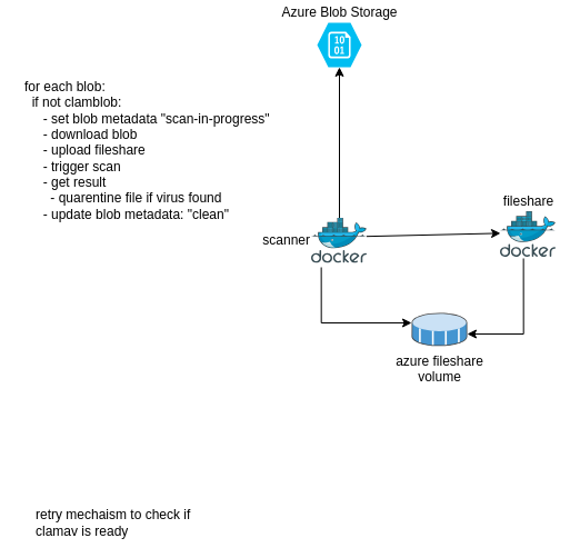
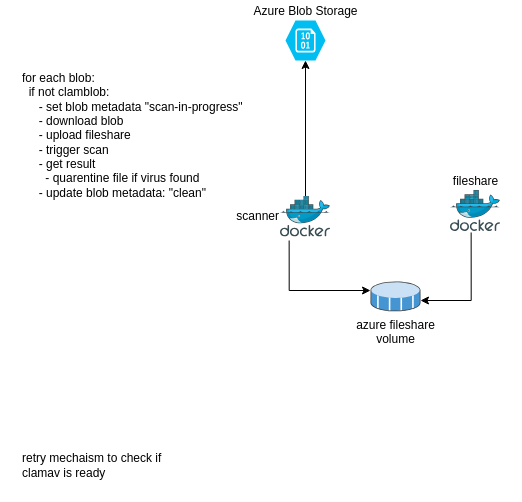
  <mxCell id="0" />
  <mxCell id="1" parent="0" />
  <mxCell id="2" style="edgeStyle=orthogonalEdgeStyle;rounded=0;orthogonalLoop=1;jettySize=auto;html=1;exitX=0.173;exitY=1.085;exitDx=0;exitDy=0;exitPerimeter=0;" edge="1" parent="1" source="3" target="5"><mxGeometry relative="1" as="geometry"><Array as="points"><mxPoint x="289" y="290" /></Array></mxGeometry></mxCell>
  <mxCell id="3" value="scanner" style="image;sketch=0;aspect=fixed;html=1;points=[];align=right;fontSize=12;image=img/lib/mscae/Docker.svg;labelPosition=left;verticalLabelPosition=middle;verticalAlign=middle;" vertex="1" parent="1"><mxGeometry x="280" y="195.5" width="50" height="41" as="geometry" /></mxCell>
  <mxCell id="4" value="fileshare" style="image;sketch=0;aspect=fixed;html=1;points=[];align=center;fontSize=12;image=img/lib/mscae/Docker.svg;labelPosition=center;verticalLabelPosition=top;verticalAlign=bottom;" vertex="1" parent="1"><mxGeometry x="450" y="190" width="50" height="41" as="geometry" /></mxCell>
  <mxCell id="5" value="azure fileshare&lt;br&gt;volume" style="shadow=0;dashed=0;html=1;labelPosition=center;verticalLabelPosition=bottom;verticalAlign=top;align=center;outlineConnect=0;shape=mxgraph.veeam.3d.datastore_volume;" vertex="1" parent="1"><mxGeometry x="370" y="281" width="50" height="30" as="geometry" /></mxCell>
- <mxCell id="6" value="retry mechaism to check if clamav is ready" style="text;html=1;strokeColor=none;fillColor=none;align=left;verticalAlign=middle;whiteSpace=wrap;rounded=0;" vertex="1" parent="1"><mxGeometry x="30" y="455" width="170" height="30" as="geometry" /></mxCell>
- <mxCell id="7" value="" style="endArrow=classic;html=1;rounded=0;entryX=0;entryY=0.472;entryDx=0;entryDy=0;entryPerimeter=0;exitX=0.987;exitY=0.407;exitDx=0;exitDy=0;exitPerimeter=0;" edge="1" parent="1" source="3" target="4"><mxGeometry width="50" height="50" relative="1" as="geometry"><mxPoint x="220" y="160" as="sourcePoint" /><mxPoint x="270" y="110" as="targetPoint" /></mxGeometry></mxCell>
+ <mxCell id="6" value="retry mechaism to check if clamav is ready" style="text;html=1;strokeColor=none;fillColor=none;align=left;verticalAlign=middle;whiteSpace=wrap;rounded=0;" vertex="1" parent="1"><mxGeometry x="20" y="450" width="170" height="30" as="geometry" /></mxCell>
  <mxCell id="8" style="edgeStyle=orthogonalEdgeStyle;rounded=0;orthogonalLoop=1;jettySize=auto;html=1;exitX=0.413;exitY=1.024;exitDx=0;exitDy=0;exitPerimeter=0;" edge="1" parent="1" source="4" target="5"><mxGeometry relative="1" as="geometry"><mxPoint x="299" y="250" as="sourcePoint" /><mxPoint x="380" y="300" as="targetPoint" /><Array as="points"><mxPoint x="471" y="300" /></Array></mxGeometry></mxCell>
  <mxCell id="9" value="for each blob:&lt;br&gt;&amp;nbsp; if not clamblob:&amp;nbsp;&lt;br&gt;&amp;nbsp; &amp;nbsp; &amp;nbsp;- set blob metadata &quot;scan-in-progress&quot;&lt;br&gt;&amp;nbsp; &amp;nbsp; &amp;nbsp;- download blob&lt;br&gt;&amp;nbsp; &amp;nbsp; &amp;nbsp;- upload fileshare&lt;br&gt;&amp;nbsp; &amp;nbsp; &amp;nbsp;- trigger scan&lt;br&gt;&amp;nbsp; &amp;nbsp; &amp;nbsp;- get result&lt;br&gt;&amp;nbsp; &amp;nbsp; &amp;nbsp; &amp;nbsp;- quarentine file if virus found&lt;br&gt;&amp;nbsp; &amp;nbsp; &amp;nbsp;- update blob metadata: &quot;clean&quot;" style="text;html=1;strokeColor=none;fillColor=none;align=left;verticalAlign=middle;whiteSpace=wrap;rounded=0;" vertex="1" parent="1"><mxGeometry x="20" y="120" width="300" height="30" as="geometry" /></mxCell>
  <mxCell id="10" value="Azure Blob Storage" style="verticalLabelPosition=top;html=1;verticalAlign=bottom;align=center;strokeColor=none;fillColor=#00BEF2;shape=mxgraph.azure.storage_blob;labelPosition=center;" vertex="1" parent="1"><mxGeometry x="285" y="20" width="40" height="40" as="geometry" /></mxCell>
  <mxCell id="11" style="edgeStyle=orthogonalEdgeStyle;rounded=0;orthogonalLoop=1;jettySize=auto;html=1;entryX=0.5;entryY=1;entryDx=0;entryDy=0;entryPerimeter=0;" edge="1" parent="1" source="3" target="10"><mxGeometry relative="1" as="geometry" /></mxCell>
